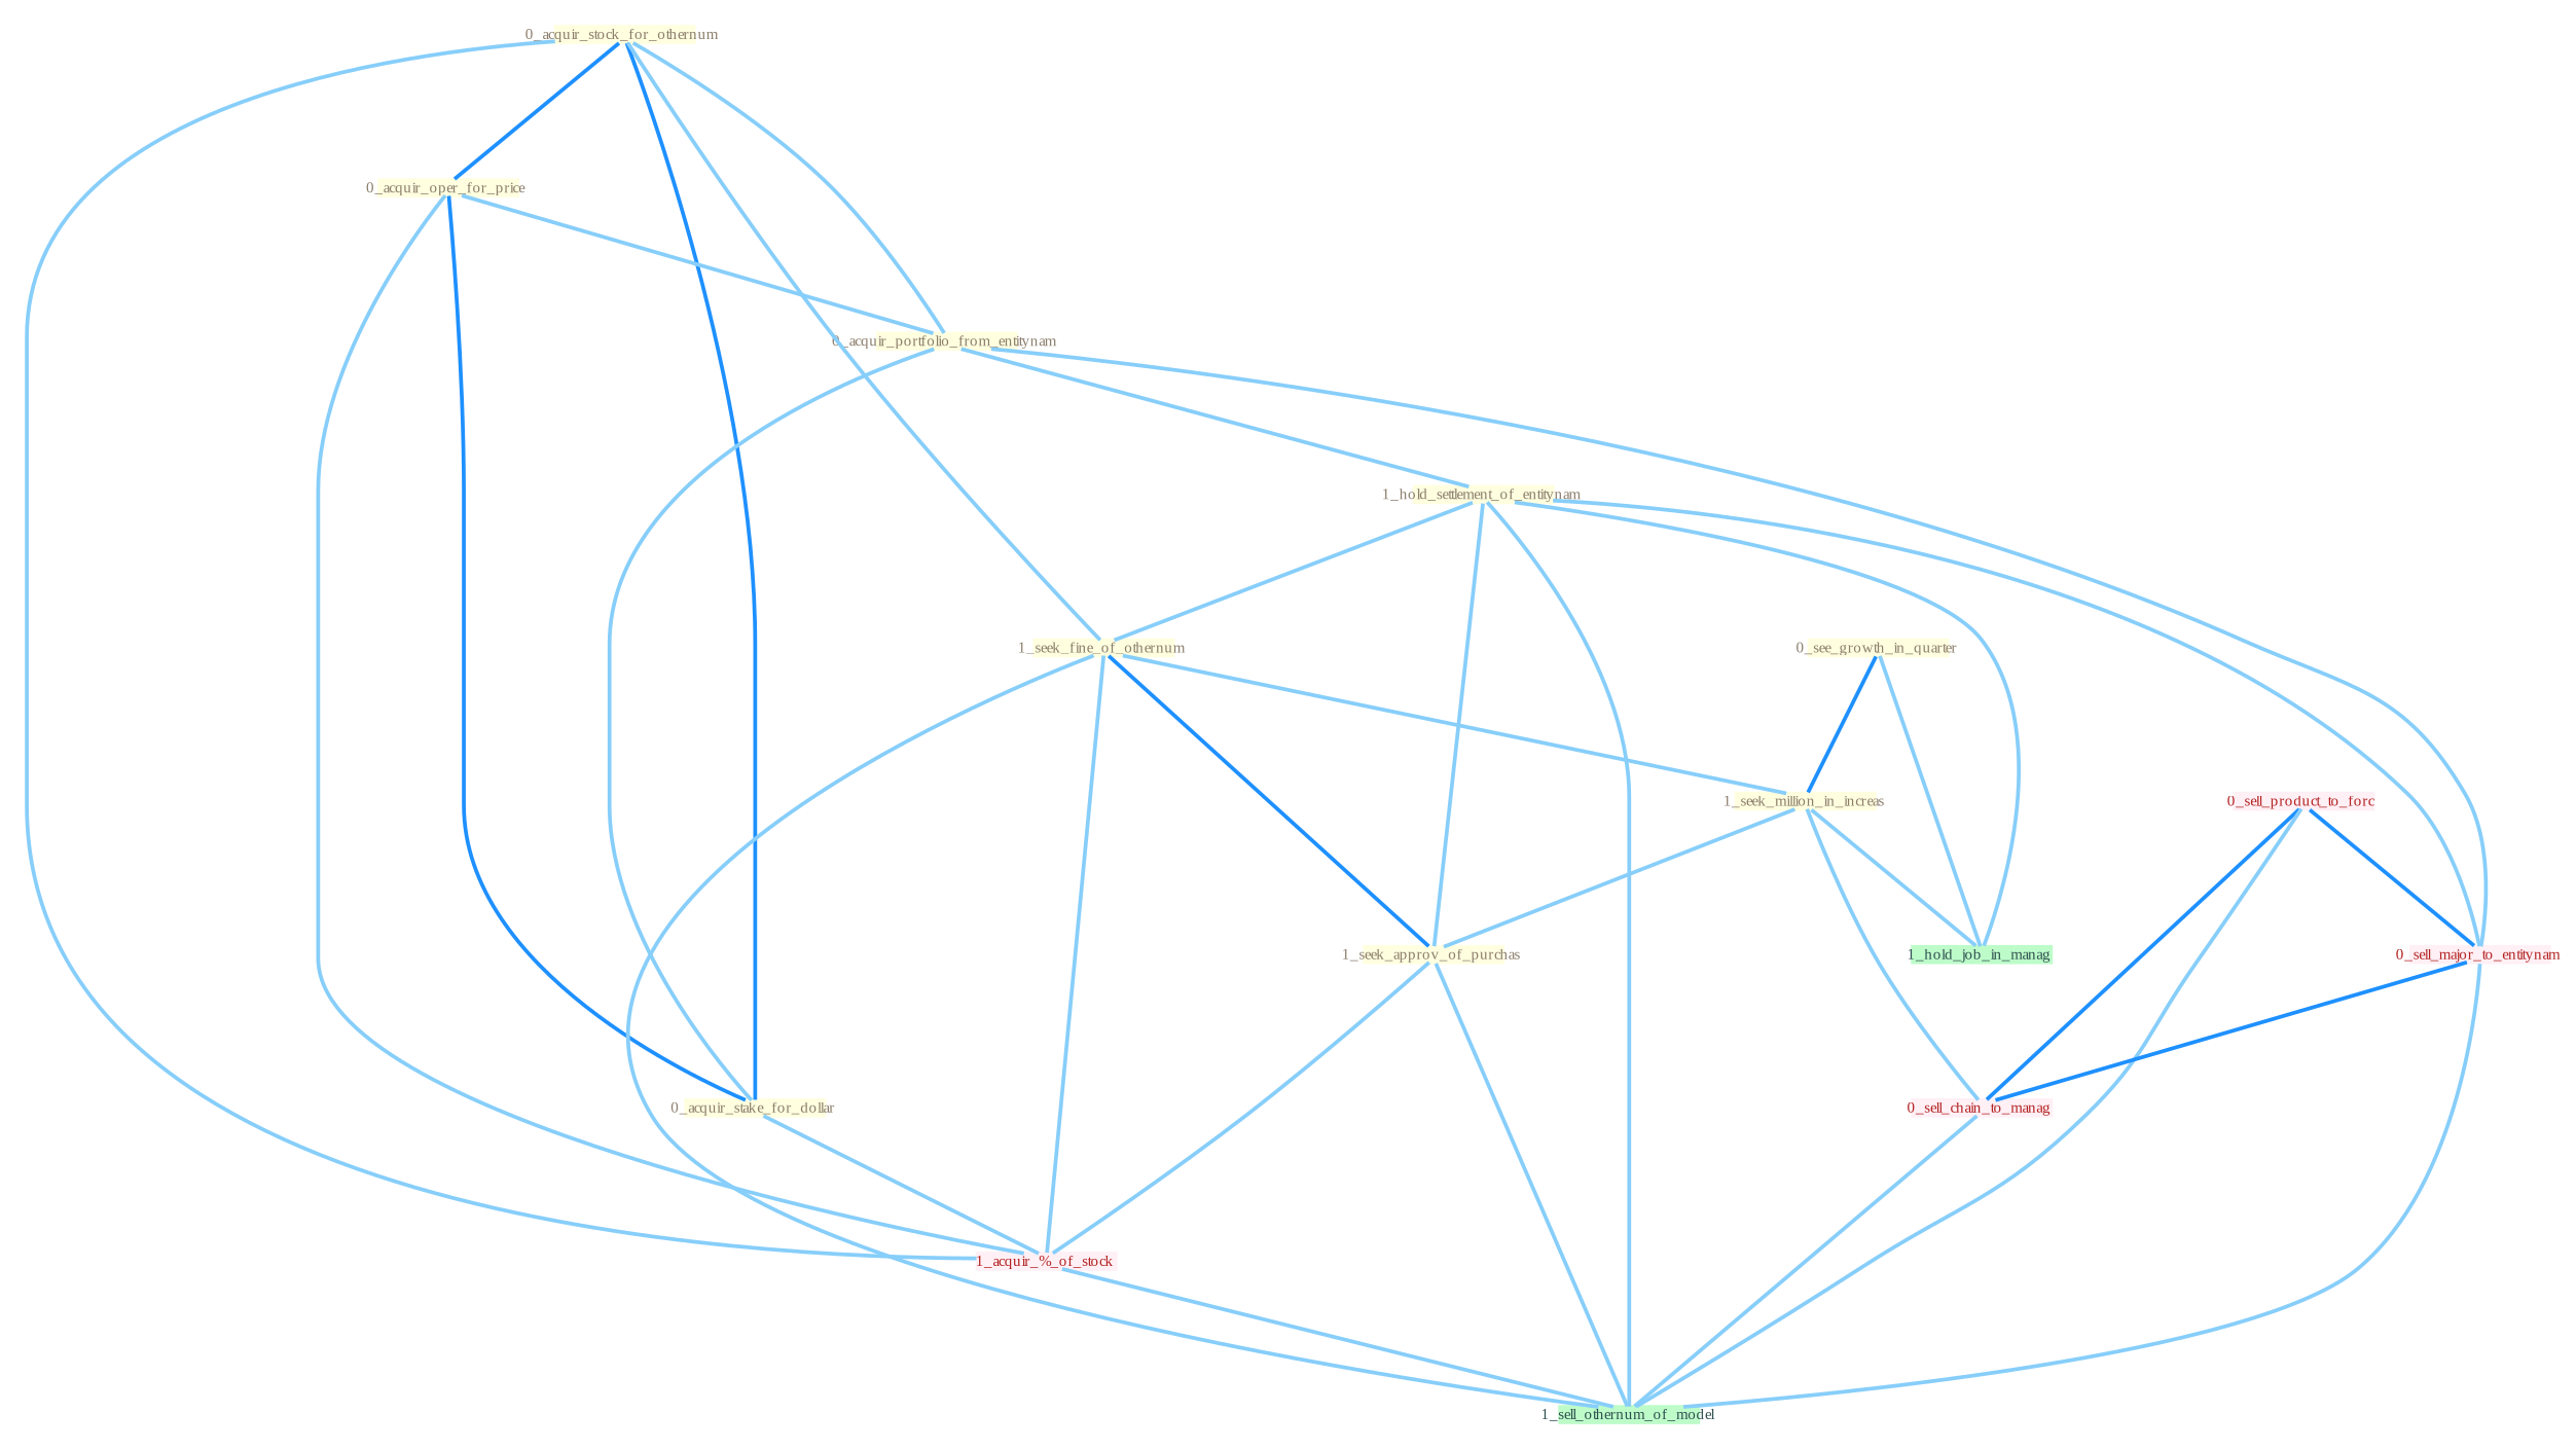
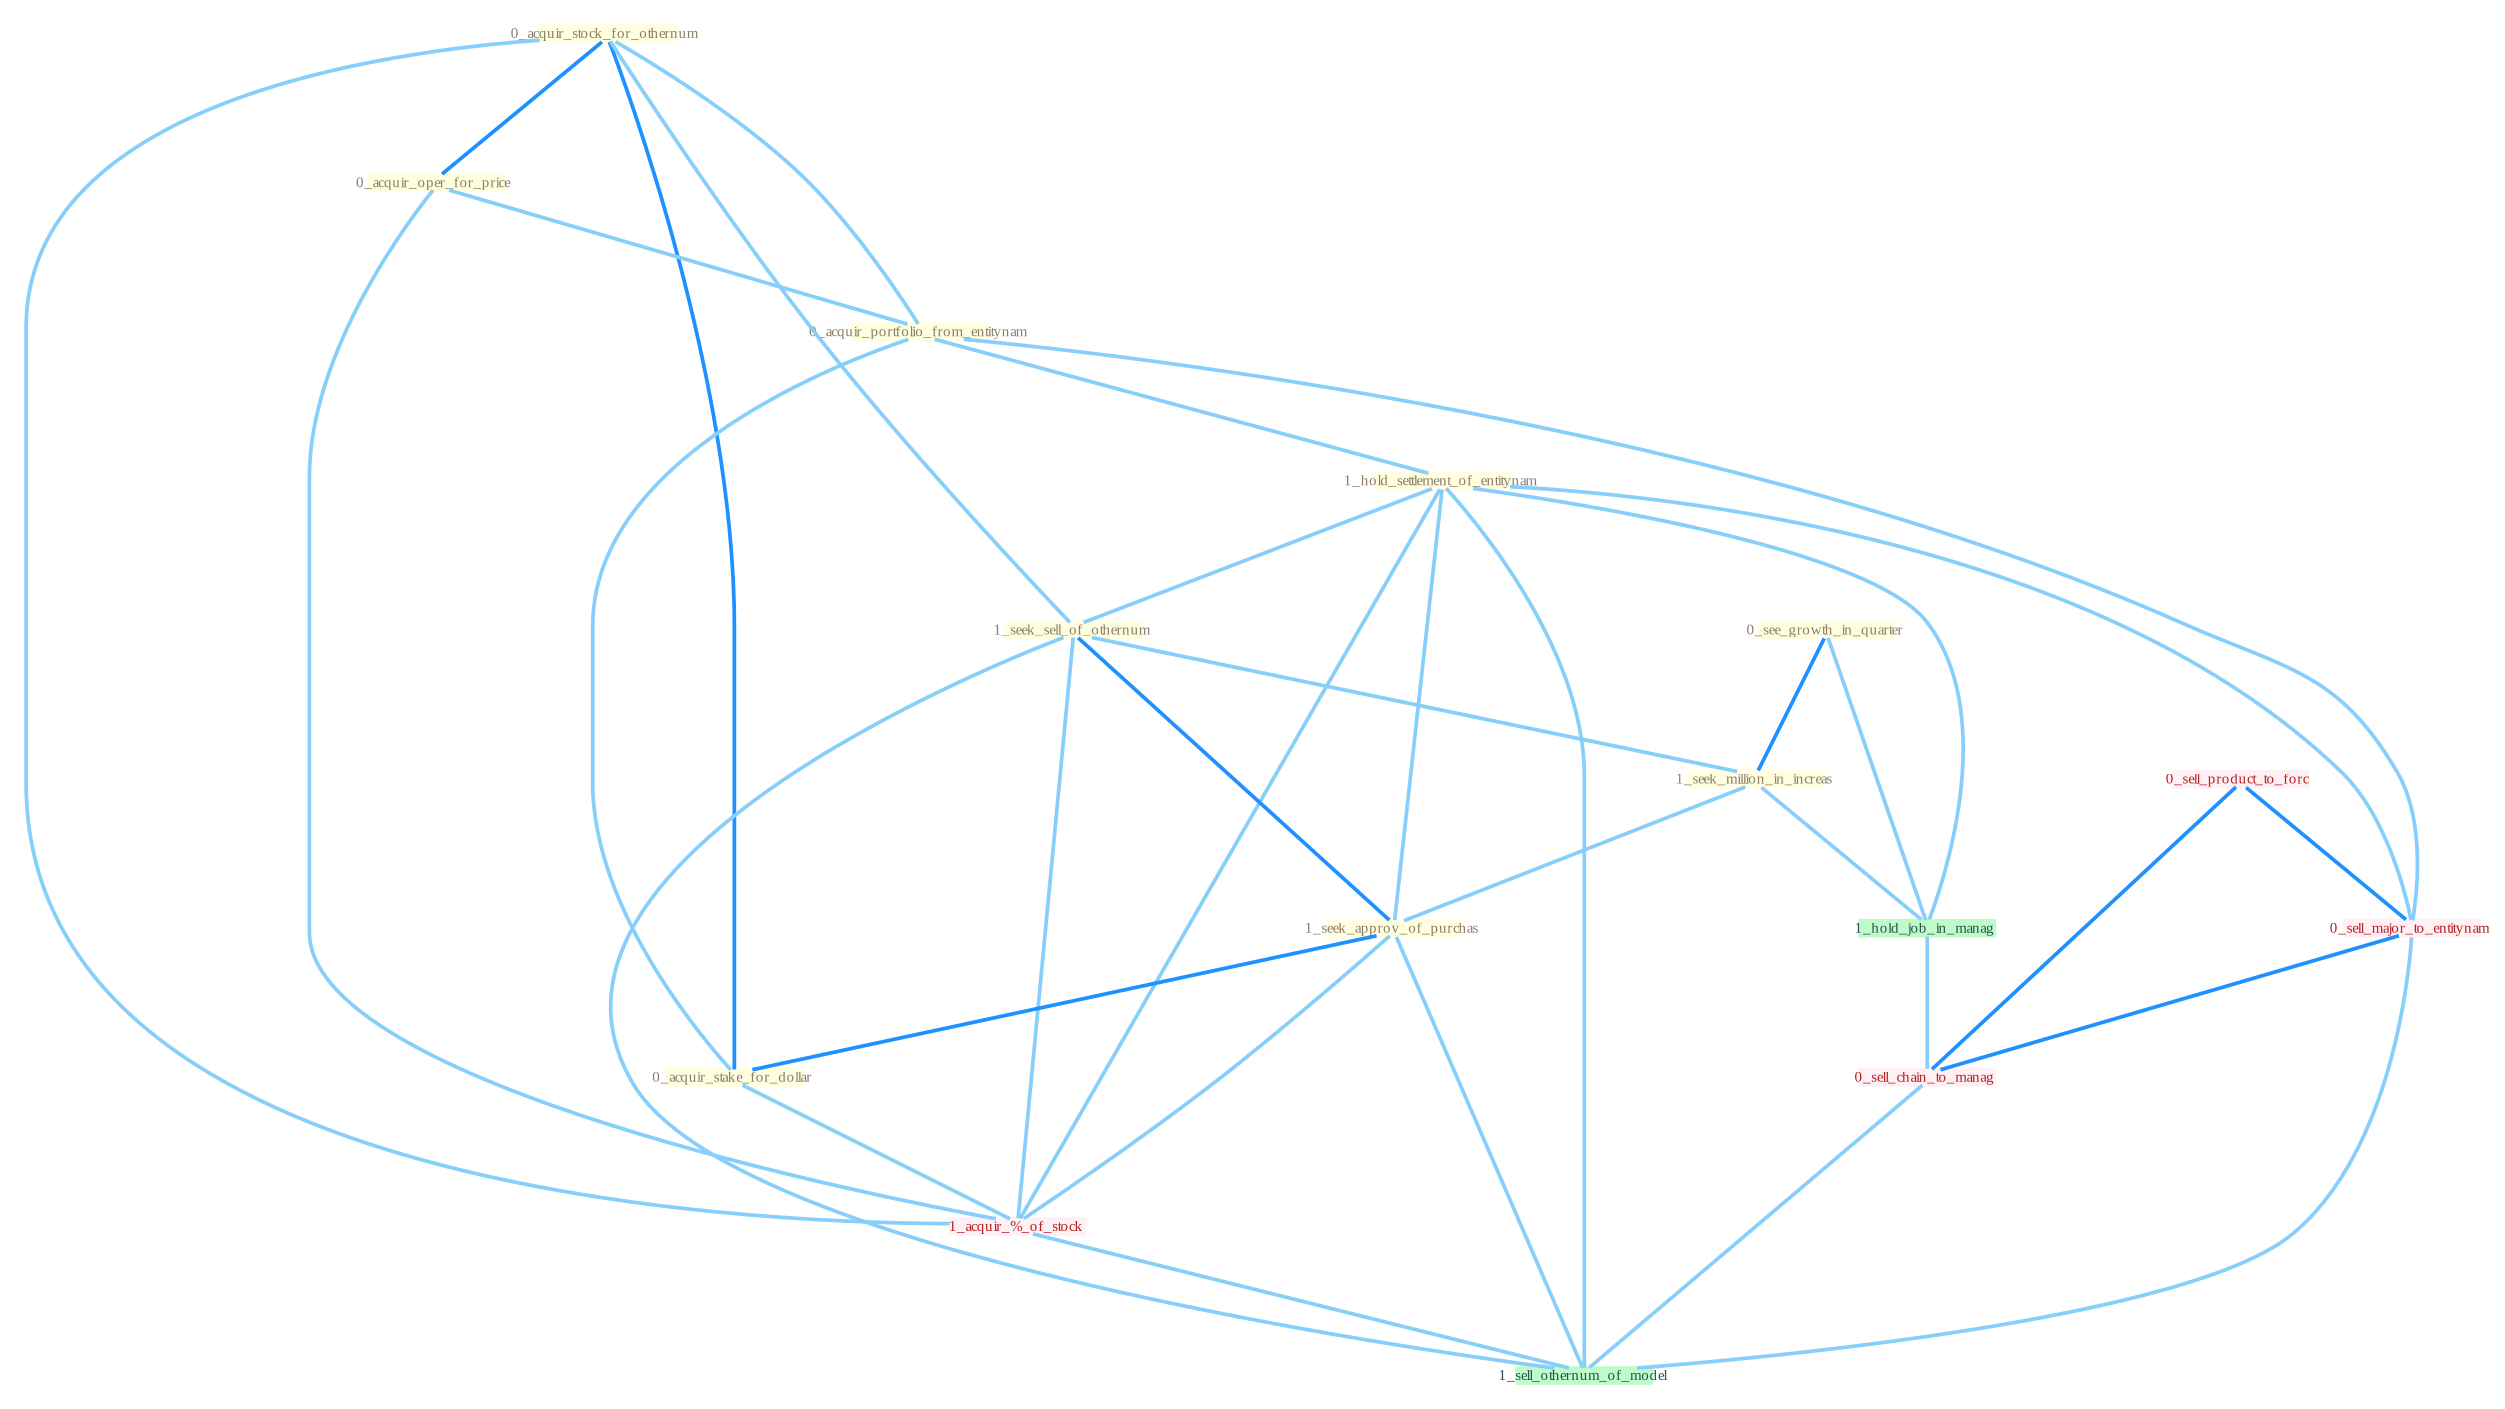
  graph {
    fontname="Liberation Serif"
    node [color="#ffffe0" fixedsize=true fontcolor="#8b7d6b" fontname="Liberation Serif" fontsize=4 shape=polygon style=filled]
    edge [color="#87cefa" fontname="Liberation Serif" w=1]
    "0_acquir_stock_for_othernum " [height=.06 width=.5]
    "0_acquir_oper_for_price " [height=.06 width=.5]
    "0_see_growth_in_quarter " [height=.06 width=.5]
    "0_acquir_portfolio_from_entitynam " [height=.06 width=.5]
    "0_acquir_stake_for_dollar " [height=.06 width=.5]
    "1_hold_settlement_of_entitynam " [height=.06 width=.5]
-   "1_seek_fine_of_othernum " [height=.06 width=.5]
+   "1_seek_fine_of_othernum " [height=.06 width=.5 label="1_seek_sell_of_othernum"]
    "1_seek_million_in_increas " [height=.06 width=.5]
    "1_seek_approv_of_purchas " [height=.06 width=.5]
    "1_acquir_%_of_stock " [color="#fff0f5" fontcolor="#b22222" height=.06 width=.5]
    "0_sell_product_to_forc " [color="#fff0f5" fontcolor="#b22222" height=.06 width=.5]
    "0_sell_major_to_entitynam " [color="#fff0f5" fontcolor="#b22222" height=.06 width=.5]
    "0_sell_chain_to_manag " [color="#fff0f5" fontcolor="#b22222" height=.06 width=.5]
    "1_hold_job_in_manag " [color="#BDFCC9" fontcolor="#2f4f4f" height=.06 width=.5]
    "1_sell_othernum_of_model " [color="#BDFCC9" fontcolor="#2f4f4f" height=.06 width=.5]
    subgraph sub_1 {
      "0_acquir_stock_for_othernum "
      "0_acquir_oper_for_price "
      "0_see_growth_in_quarter "
      "0_acquir_portfolio_from_entitynam "
      "0_acquir_stake_for_dollar "
      "1_hold_settlement_of_entitynam "
      "1_seek_fine_of_othernum "
      "1_seek_million_in_increas "
      "1_seek_approv_of_purchas "
    }
    subgraph sub_2 {
      "1_acquir_%_of_stock "
      "0_sell_product_to_forc "
      "0_sell_major_to_entitynam "
      "0_sell_chain_to_manag "
    }
    "0_acquir_stock_for_othernum " -- "0_acquir_oper_for_price " [color="#1e90ff" w=2]
    "0_acquir_stock_for_othernum " -- "0_acquir_portfolio_from_entitynam "
    "0_acquir_stock_for_othernum " -- "0_acquir_stake_for_dollar " [color="#1e90ff" w=2]
    "0_acquir_stock_for_othernum " -- "1_seek_fine_of_othernum "
    "0_acquir_stock_for_othernum " -- "1_acquir_%_of_stock "
    "0_acquir_oper_for_price " -- "0_acquir_portfolio_from_entitynam "
-   "0_acquir_oper_for_price " -- "0_acquir_stake_for_dollar " [color="#1e90ff" w=2]
+   "1_seek_approv_of_purchas " -- "0_acquir_stake_for_dollar " [color="#1e90ff" w=2]
    "0_acquir_oper_for_price " -- "1_acquir_%_of_stock "
    "0_see_growth_in_quarter " -- "1_seek_million_in_increas " [color="#1e90ff"]
    "0_see_growth_in_quarter " -- "1_hold_job_in_manag "
    "0_acquir_portfolio_from_entitynam " -- "0_acquir_stake_for_dollar "
    "0_acquir_portfolio_from_entitynam " -- "1_hold_settlement_of_entitynam "
    "0_acquir_portfolio_from_entitynam " -- "0_sell_major_to_entitynam "
    "0_acquir_stake_for_dollar " -- "1_acquir_%_of_stock "
    "1_hold_settlement_of_entitynam " -- "1_seek_fine_of_othernum "
    "1_hold_settlement_of_entitynam " -- "1_seek_approv_of_purchas "
+   "1_hold_settlement_of_entitynam " -- "1_acquir_%_of_stock "
    "1_hold_settlement_of_entitynam " -- "0_sell_major_to_entitynam "
    "1_hold_settlement_of_entitynam " -- "1_hold_job_in_manag "
    "1_hold_settlement_of_entitynam " -- "1_sell_othernum_of_model "
    "1_seek_fine_of_othernum " -- "1_seek_million_in_increas "
    "1_seek_fine_of_othernum " -- "1_seek_approv_of_purchas " [color="#1e90ff" w=2]
    "1_seek_fine_of_othernum " -- "1_acquir_%_of_stock "
    "1_seek_fine_of_othernum " -- "1_sell_othernum_of_model "
    "1_seek_million_in_increas " -- "1_seek_approv_of_purchas "
    "1_seek_million_in_increas " -- "1_hold_job_in_manag "
    "1_seek_approv_of_purchas " -- "1_acquir_%_of_stock "
    "1_seek_approv_of_purchas " -- "1_sell_othernum_of_model "
    "1_acquir_%_of_stock " -- "1_sell_othernum_of_model "
    "0_sell_product_to_forc " -- "0_sell_major_to_entitynam " [color="#1e90ff" w=2]
    "0_sell_product_to_forc " -- "0_sell_chain_to_manag " [color="#1e90ff" w=2]
-   "0_sell_product_to_forc " -- "1_sell_othernum_of_model "
    "0_sell_major_to_entitynam " -- "0_sell_chain_to_manag " [color="#1e90ff" w=2]
    "0_sell_major_to_entitynam " -- "1_sell_othernum_of_model "
    "0_sell_chain_to_manag " -- "1_sell_othernum_of_model "
-   "1_seek_million_in_increas " -- "0_sell_chain_to_manag "
+   "1_hold_job_in_manag " -- "0_sell_chain_to_manag "
  }
